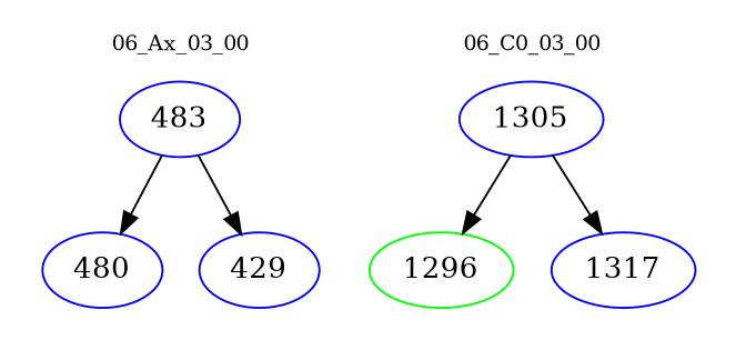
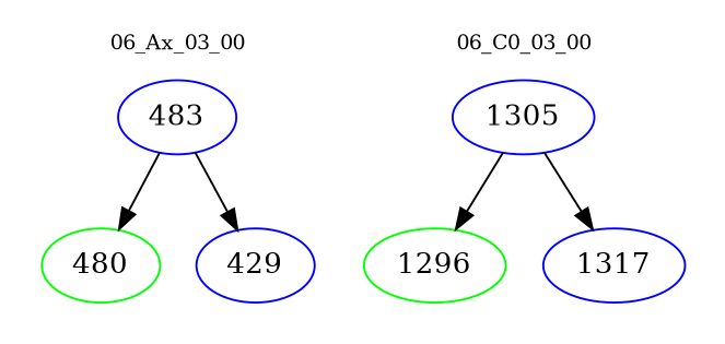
  digraph {
    node [color=blue]
    edge [color=black]
    n1 [label=483]
-   n2 [label=480]
+   n2 [color=green label=480]
    n3 [label=429]
    n4 [label=1305]
    n5 [color=green label=1296]
    n6 [label=1317]
    subgraph cluster_1 {
      color=white
      fontsize=10
      label="06_Ax_03_00"
      n1
      n2
      n3
    }
    subgraph cluster_2 {
      color=white
      fontsize=10
      label="06_C0_03_00"
      n4
      n5
      n6
    }
    n1 -> n2
    n1 -> n3
    n4 -> n5
    n4 -> n6
  }
